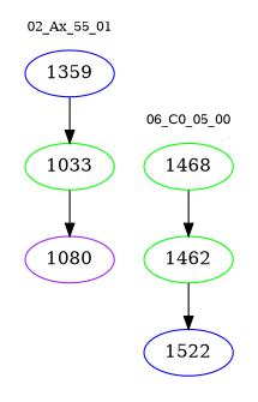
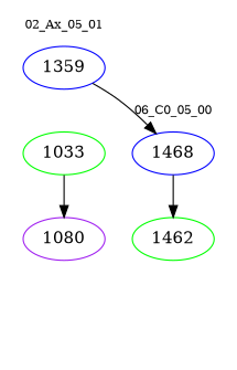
  digraph {
    node [color=blue]
    edge [color=black]
    n1 [label=1359]
    n2 [color=green label=1033]
    n3 [color=purple label=1080]
-   n4 [color=green label=1468]
+   n4 [label=1468]
    n5 [color=green label=1462]
-   n6 [label=1522]
    subgraph cluster_1 {
      color=white
      fontsize=10
-     label="02_Ax_55_01"
+     label="02_Ax_05_01"
      n1
      n2
      n3
    }
    subgraph cluster_2 {
      color=white
      fontsize=10
      label="06_C0_05_00"
      n4
      n5
-     n6
    }
-   n1 -> n2
+   n1 -> n4
    n2 -> n3
    n4 -> n5
-   n5 -> n6
  }
